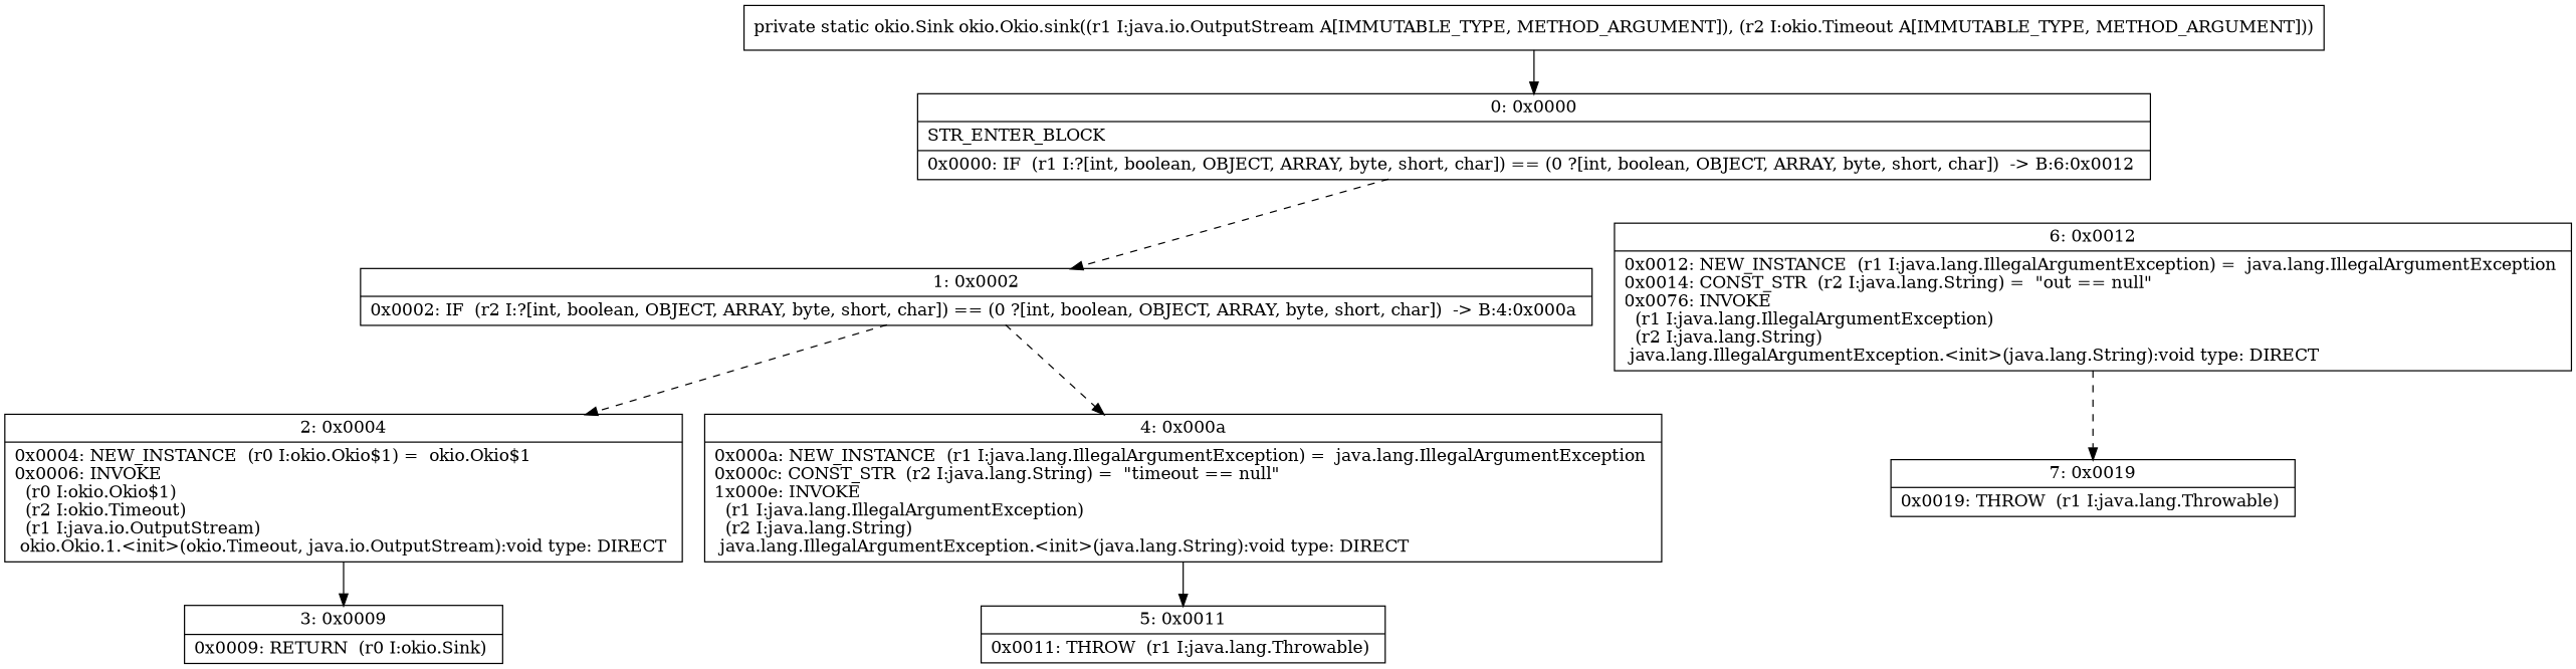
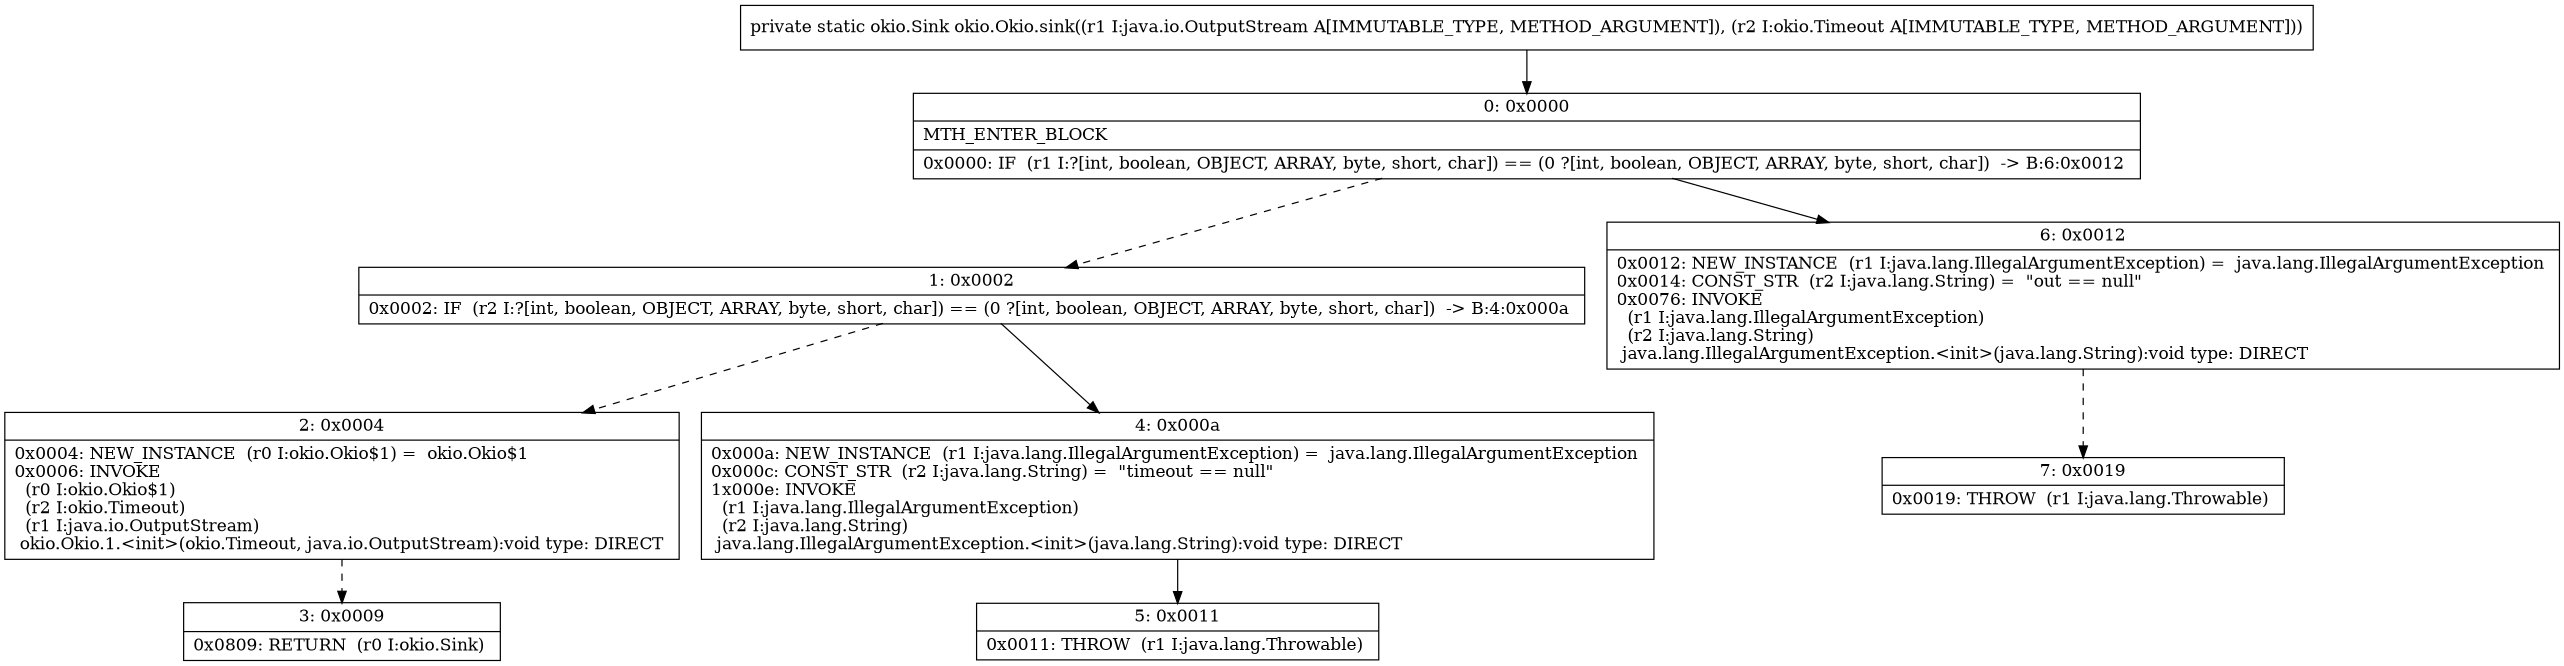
  digraph {
    node [shape=record]
-   n1 [label="{0\:\ 0x0000|STR_ENTER_BLOCK\l|0x0000: IF  (r1 I:?[int, boolean, OBJECT, ARRAY, byte, short, char]) == (0 ?[int, boolean, OBJECT, ARRAY, byte, short, char])  \-\> B:6:0x0012 \l}"]
+   n1 [label="{0\:\ 0x0000|MTH_ENTER_BLOCK\l|0x0000: IF  (r1 I:?[int, boolean, OBJECT, ARRAY, byte, short, char]) == (0 ?[int, boolean, OBJECT, ARRAY, byte, short, char])  \-\> B:6:0x0012 \l}"]
    n2 [label="{1\:\ 0x0002|0x0002: IF  (r2 I:?[int, boolean, OBJECT, ARRAY, byte, short, char]) == (0 ?[int, boolean, OBJECT, ARRAY, byte, short, char])  \-\> B:4:0x000a \l}"]
    n3 [label="{6\:\ 0x0012|0x0012: NEW_INSTANCE  (r1 I:java.lang.IllegalArgumentException) =  java.lang.IllegalArgumentException \l0x0014: CONST_STR  (r2 I:java.lang.String) =  \"out == null\" \l0x0076: INVOKE  \l  (r1 I:java.lang.IllegalArgumentException)\l  (r2 I:java.lang.String)\l java.lang.IllegalArgumentException.\<init\>(java.lang.String):void type: DIRECT \l}"]
    n4 [label="{2\:\ 0x0004|0x0004: NEW_INSTANCE  (r0 I:okio.Okio$1) =  okio.Okio$1 \l0x0006: INVOKE  \l  (r0 I:okio.Okio$1)\l  (r2 I:okio.Timeout)\l  (r1 I:java.io.OutputStream)\l okio.Okio.1.\<init\>(okio.Timeout, java.io.OutputStream):void type: DIRECT \l}"]
    n5 [label="{4\:\ 0x000a|0x000a: NEW_INSTANCE  (r1 I:java.lang.IllegalArgumentException) =  java.lang.IllegalArgumentException \l0x000c: CONST_STR  (r2 I:java.lang.String) =  \"timeout == null\" \l1x000e: INVOKE  \l  (r1 I:java.lang.IllegalArgumentException)\l  (r2 I:java.lang.String)\l java.lang.IllegalArgumentException.\<init\>(java.lang.String):void type: DIRECT \l}"]
    n6 [label="{7\:\ 0x0019|0x0019: THROW  (r1 I:java.lang.Throwable) \l}"]
-   n7 [label="{3\:\ 0x0009|0x0009: RETURN  (r0 I:okio.Sink) \l}"]
+   n7 [label="{3\:\ 0x0009|0x0809: RETURN  (r0 I:okio.Sink) \l}"]
    n8 [label="{5\:\ 0x0011|0x0011: THROW  (r1 I:java.lang.Throwable) \l}"]
    n9 [label="{private static okio.Sink okio.Okio.sink((r1 I:java.io.OutputStream A[IMMUTABLE_TYPE, METHOD_ARGUMENT]), (r2 I:okio.Timeout A[IMMUTABLE_TYPE, METHOD_ARGUMENT])) }"]
    n1 -> n2 [style=dashed]
+   n1 -> n3
    n2 -> n4 [style=dashed]
-   n2 -> n5 [style=dashed]
+   n2 -> n5
    n3 -> n6 [style=dashed]
-   n4 -> n7
+   n4 -> n7 [style=dashed]
    n5 -> n8
    n9 -> n1
  }
